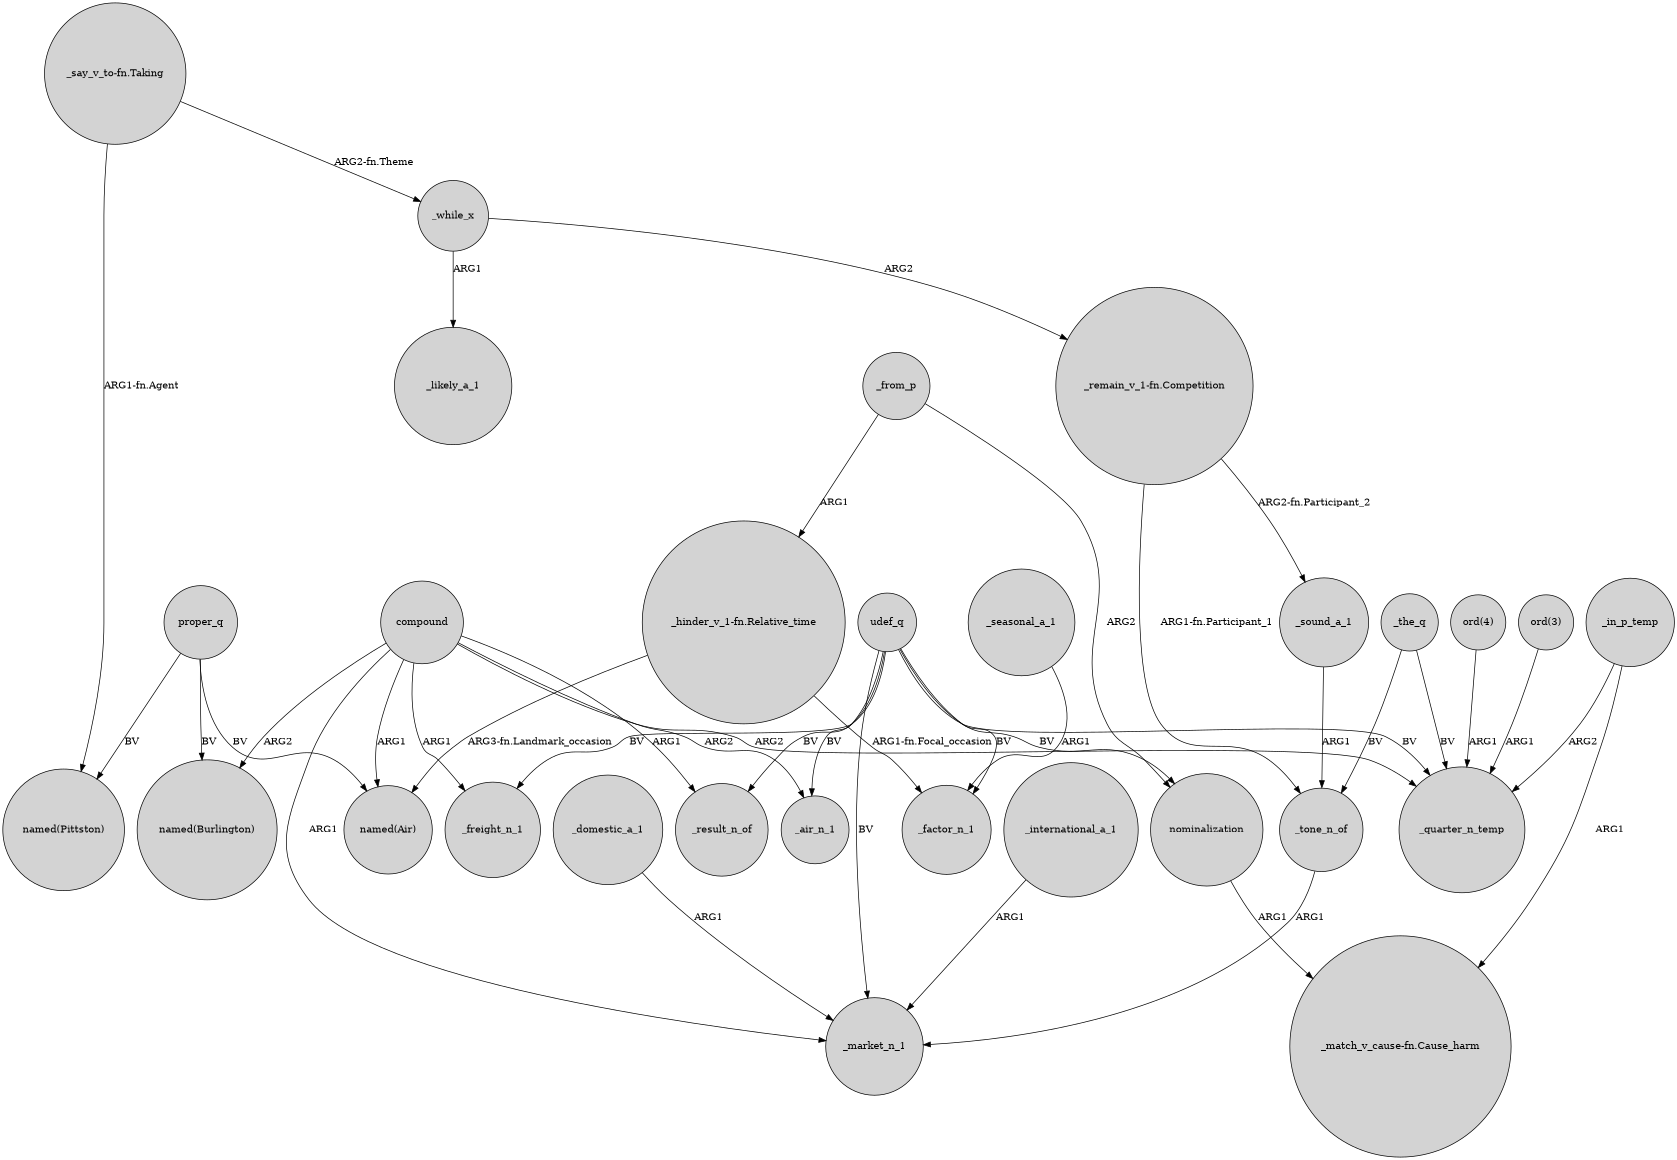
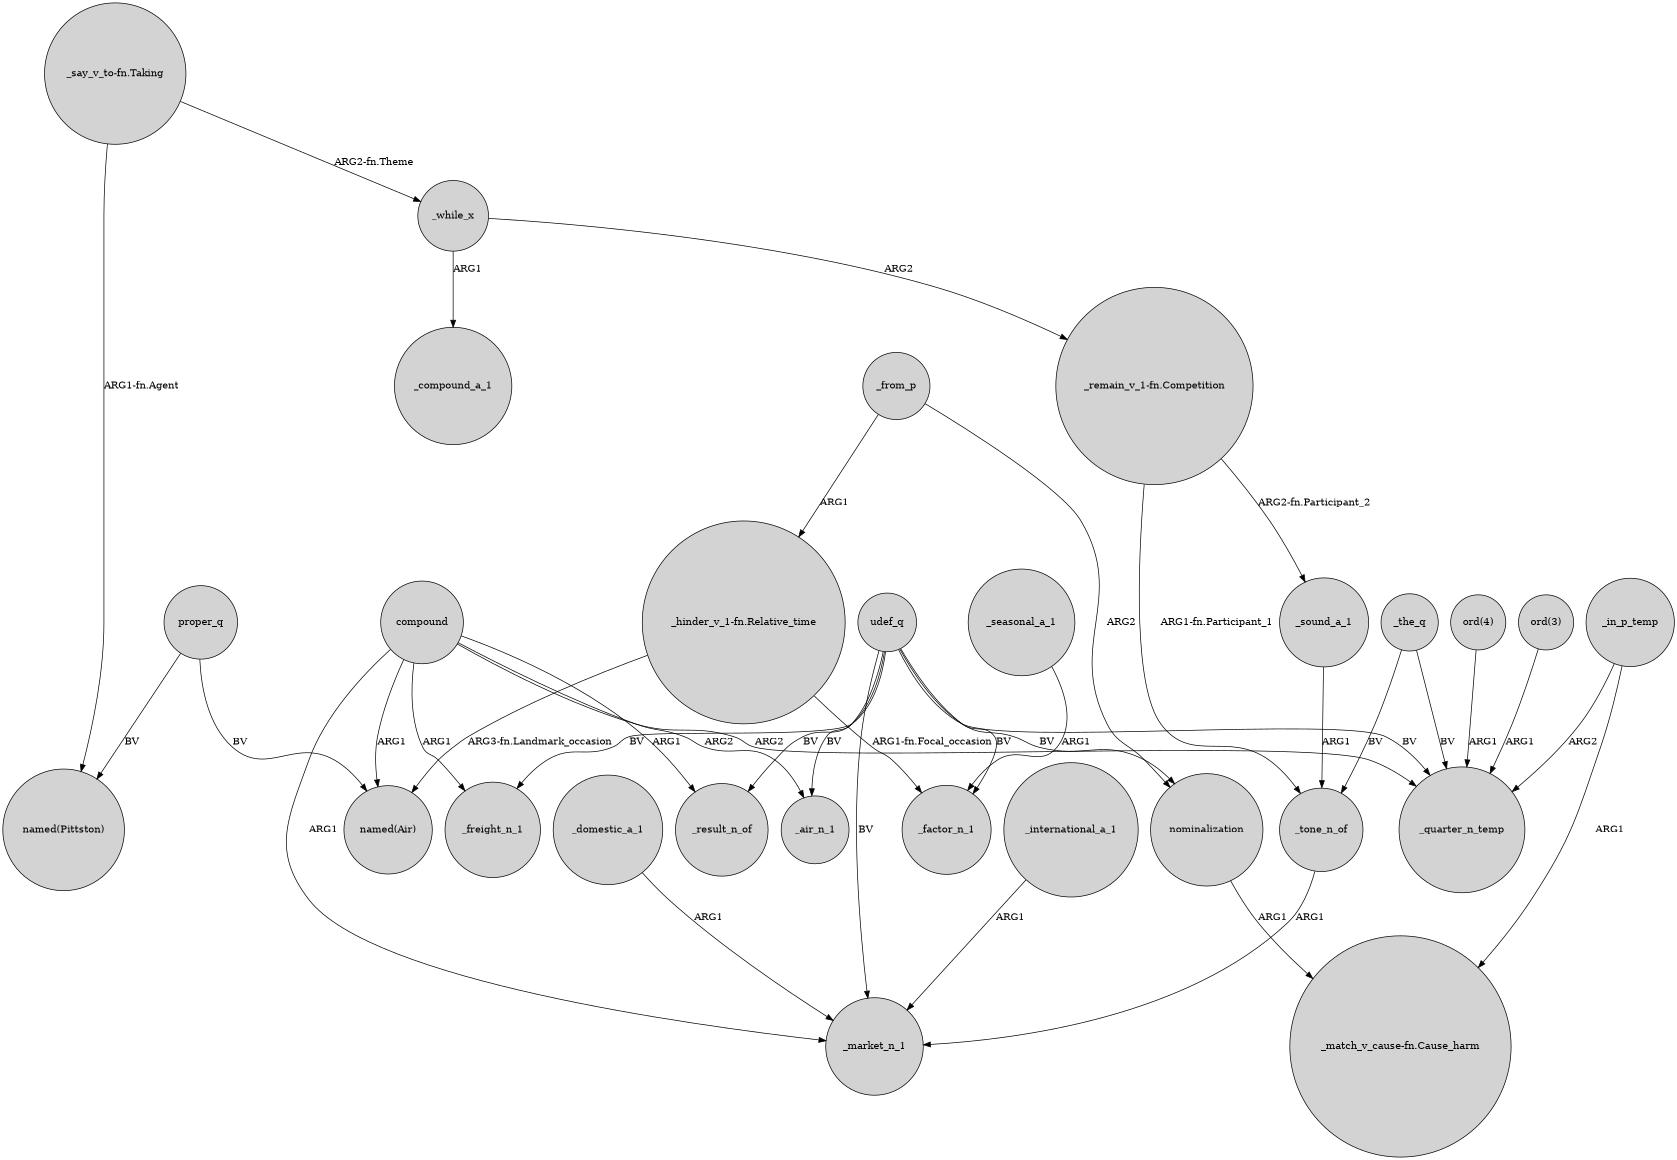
  digraph {
    node [shape=circle style=filled]
    "_hinder_v_1-fn.Relative_time"
    "named(Air)"
    _factor_n_1
    "_say_v_to-fn.Taking"
    "named(Pittston)"
    _while_x
-   _likely_a_1
+   _likely_a_1 [label=_compound_a_1]
    "_remain_v_1-fn.Competition"
    udef_q
    _result_n_of
    _market_n_1
    _quarter_n_temp
    _air_n_1
    nominalization
    _freight_n_1
    "_match_v_cause-fn.Cause_harm"
    _sound_a_1
    _tone_n_of
    _in_p_temp
    compound
-   "named(Burlington)"
    "ord(3)"
    _the_q
    proper_q
    _domestic_a_1
    _from_p
    _international_a_1
    "ord(4)"
    _seasonal_a_1
    "_hinder_v_1-fn.Relative_time" -> "named(Air)" [label="ARG3-fn.Landmark_occasion"]
    "_hinder_v_1-fn.Relative_time" -> _factor_n_1 [label="ARG1-fn.Focal_occasion"]
    "_say_v_to-fn.Taking" -> "named(Pittston)" [label="ARG1-fn.Agent"]
    "_say_v_to-fn.Taking" -> _while_x [label="ARG2-fn.Theme"]
    _while_x -> _likely_a_1 [label=ARG1]
    _while_x -> "_remain_v_1-fn.Competition" [label=ARG2]
    "_remain_v_1-fn.Competition" -> _sound_a_1 [label="ARG2-fn.Participant_2"]
    "_remain_v_1-fn.Competition" -> _tone_n_of [label="ARG1-fn.Participant_1"]
    udef_q -> _factor_n_1 [label=BV]
    udef_q -> _result_n_of [label=BV]
    udef_q -> _market_n_1 [label=BV]
    udef_q -> _quarter_n_temp [label=BV]
    udef_q -> _air_n_1 [label=BV]
    udef_q -> nominalization [label=BV]
    udef_q -> _freight_n_1 [label=BV]
    nominalization -> "_match_v_cause-fn.Cause_harm" [label=ARG1]
    _sound_a_1 -> _tone_n_of [label=ARG1]
    _tone_n_of -> _market_n_1 [label=ARG1]
    _in_p_temp -> _quarter_n_temp [label=ARG2]
    _in_p_temp -> "_match_v_cause-fn.Cause_harm" [label=ARG1]
    compound -> "named(Air)" [label=ARG1]
    compound -> _result_n_of [label=ARG1]
    compound -> _market_n_1 [label=ARG1]
    compound -> _quarter_n_temp [label=ARG2]
    compound -> _air_n_1 [label=ARG2]
    compound -> _freight_n_1 [label=ARG1]
-   compound -> "named(Burlington)" [label=ARG2]
    "ord(3)" -> _quarter_n_temp [label=ARG1]
    _the_q -> _quarter_n_temp [label=BV]
    _the_q -> _tone_n_of [label=BV]
    proper_q -> "named(Air)" [label=BV]
    proper_q -> "named(Pittston)" [label=BV]
-   proper_q -> "named(Burlington)" [label=BV]
    _domestic_a_1 -> _market_n_1 [label=ARG1]
    _from_p -> "_hinder_v_1-fn.Relative_time" [label=ARG1]
    _from_p -> nominalization [label=ARG2]
    _international_a_1 -> _market_n_1 [label=ARG1]
    "ord(4)" -> _quarter_n_temp [label=ARG1]
    _seasonal_a_1 -> _factor_n_1 [label=ARG1]
  }
